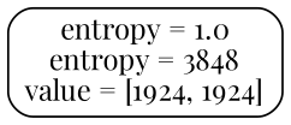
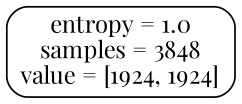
  digraph {
    fontname="Playfair Display"
-   n1 [color=black fillcolor="#ffffff" fontname="Playfair Display" label=<entropy = 1.0<br/>entropy = 3848<br/>value = [1924, 1924]> shape=box style="filled, rounded"]
+   n1 [color=black fillcolor="#ffffff" fontname="Playfair Display" label=<entropy = 1.0<br/>samples = 3848<br/>value = [1924, 1924]> shape=box style="filled, rounded"]
  }
